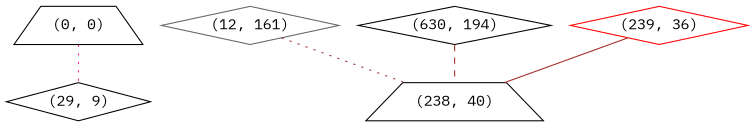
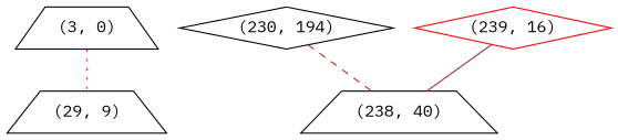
  graph {
    fontname="IBM Plex Mono"
    node [color=black fontname="IBM Plex Mono" shape=trapezium]
    edge [color=brown fontname="IBM Plex Mono" style=dotted weight=1]
-   "(0, 0)"
-   "(29, 9)" [shape=diamond]
-   "(12, 161)" [color=gray40 shape=diamond]
+   "(0, 0)" [label="(3, 0)"]
+   "(29, 9)"
    "(238, 40)"
-   "(230, 194)" [shape=diamond label="(630, 194)"]
-   "(239, 36)" [color=red shape=diamond]
+   "(230, 194)" [shape=diamond]
+   "(239, 36)" [color=red shape=diamond label="(239, 16)"]
    "(0, 0)" -- "(29, 9)" [color=deeppink weight=4]
-   "(12, 161)" -- "(238, 40)"
    "(230, 194)" -- "(238, 40)" [style=dashed]
    "(239, 36)" -- "(238, 40)" [style=solid]
  }
